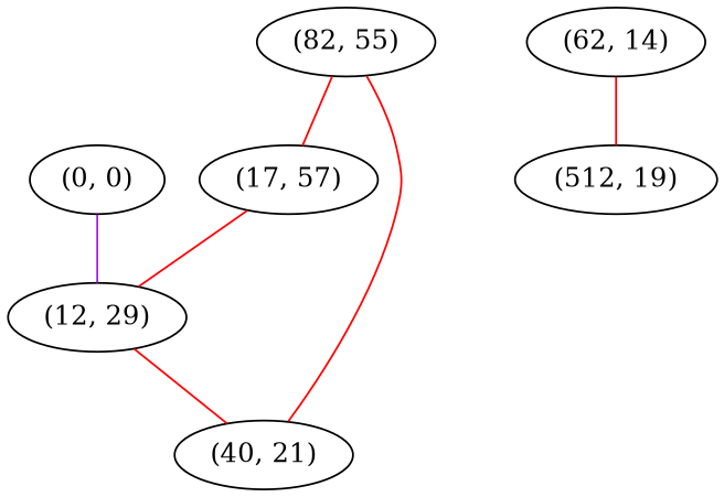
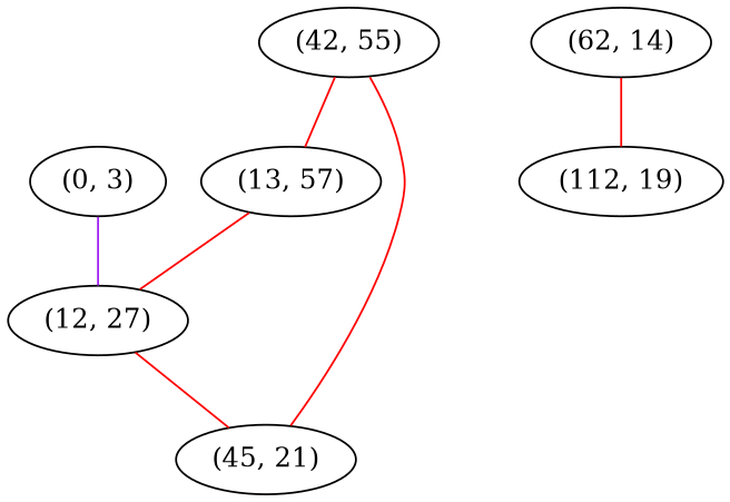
  graph {
    edge [color=red weight=1]
-   "(0, 0)"
-   "(12, 29)"
-   "(45, 21)" [label="(40, 21)"]
+   "(0, 0)" [label="(0, 3)"]
+   "(12, 29)" [label="(12, 27)"]
+   "(45, 21)"
    "(62, 14)"
-   "(112, 19)" [label="(512, 19)"]
-   "(42, 55)" [label="(82, 55)"]
-   "(17, 57)"
+   "(112, 19)"
+   "(42, 55)"
+   "(17, 57)" [label="(13, 57)"]
    "(0, 0)" -- "(12, 29)" [color=purple weight=4]
    "(12, 29)" -- "(45, 21)"
    "(62, 14)" -- "(112, 19)"
    "(42, 55)" -- "(45, 21)"
    "(42, 55)" -- "(17, 57)"
    "(17, 57)" -- "(12, 29)"
  }
